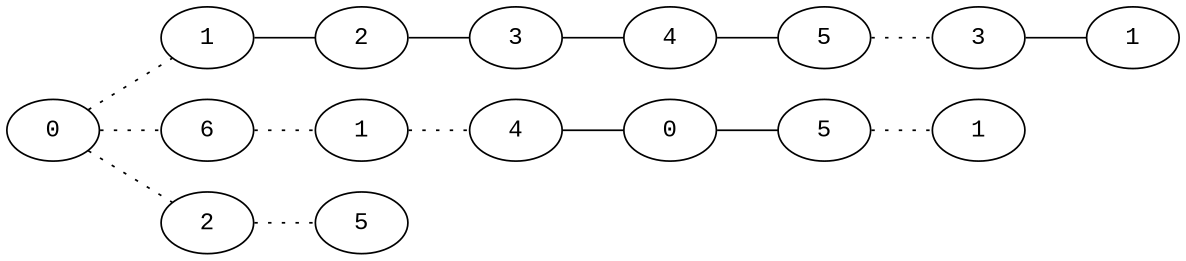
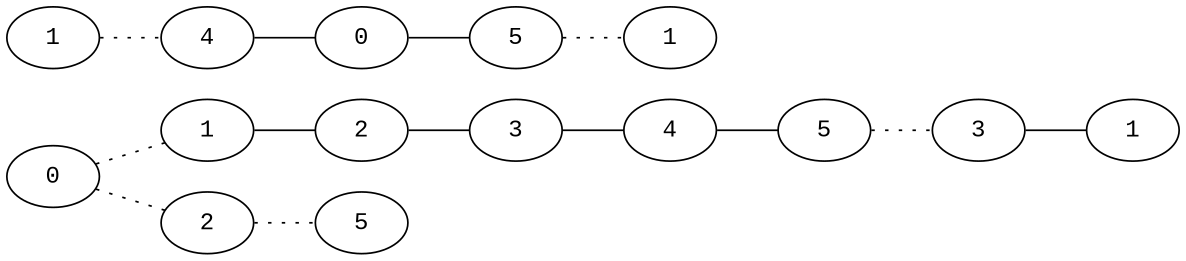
  graph {
    rankdir=LR
    fontname="Liberation Mono"
    node [fontname="Liberation Mono"]
    edge [style=dotted fontname="Liberation Mono"]
    n1 [label=0]
    n2 [label=1]
-   n3 [label=6]
    n4 [label=2]
    n5 [label=2]
    n6 [label=3]
    n7 [label=4]
    n8 [label=5]
    n9 [label=3]
    n10 [label=1]
    n11 [label=1]
    n12 [label=4]
    n13 [label=0]
    n14 [label=5]
    n15 [label=1]
    n16 [label=5]
    n1 -- n2
-   n1 -- n3
    n1 -- n4
    n2 -- n5 [style=""]
-   n3 -- n11
    n4 -- n16
    n5 -- n6 [style=""]
    n6 -- n7 [style=""]
    n7 -- n8 [style=""]
    n8 -- n9
    n9 -- n10 [style=""]
    n11 -- n12
    n12 -- n13 [style=""]
    n13 -- n14 [style=""]
    n14 -- n15
  }
